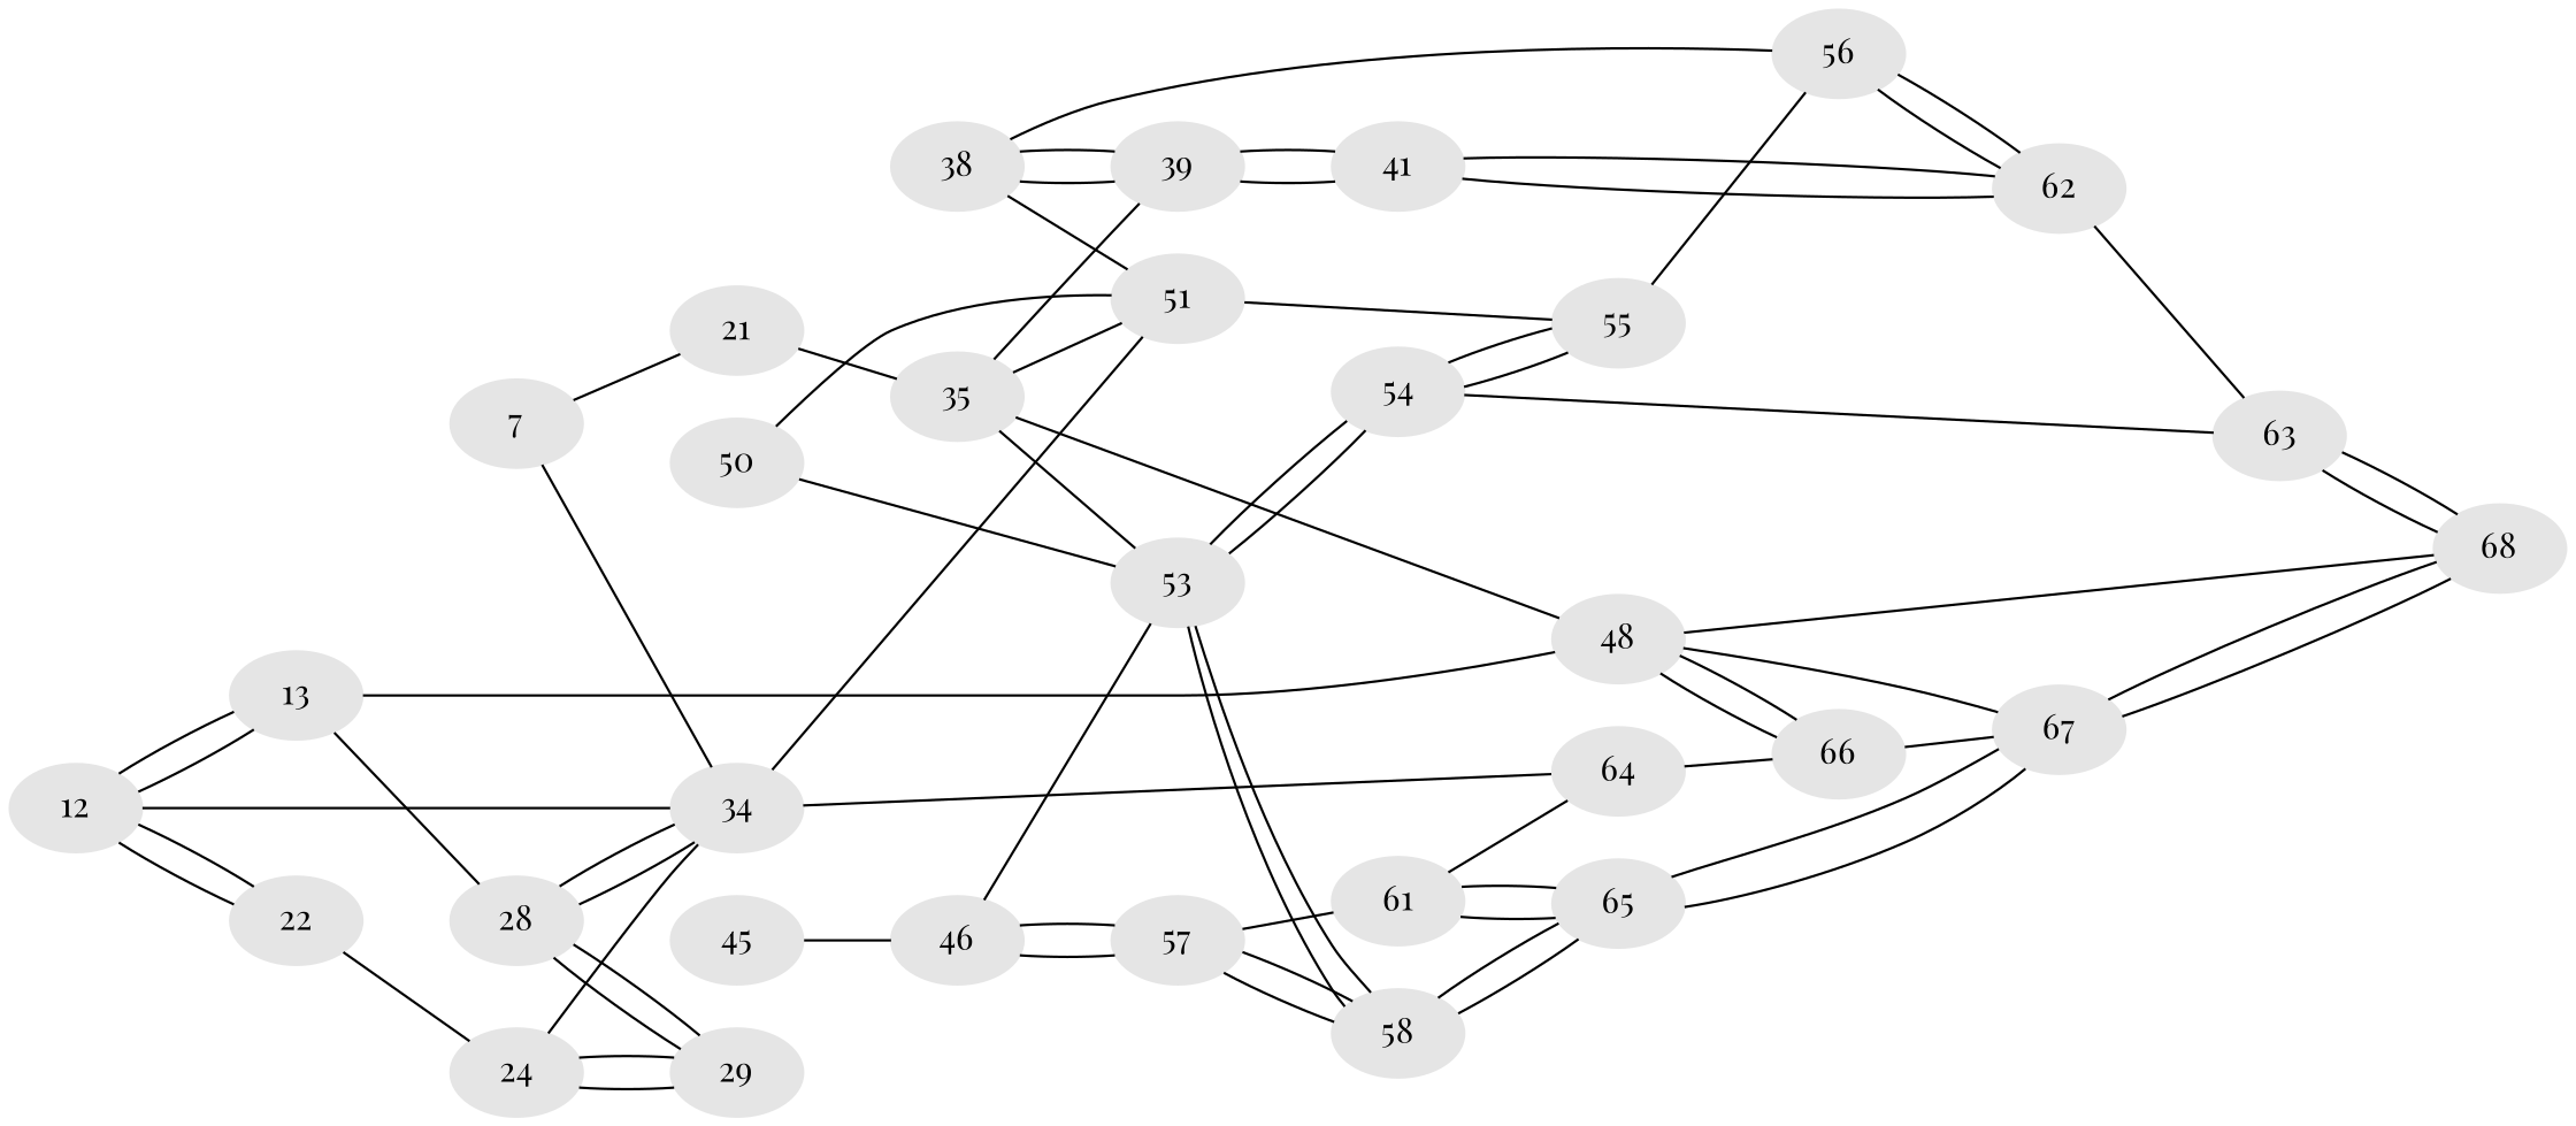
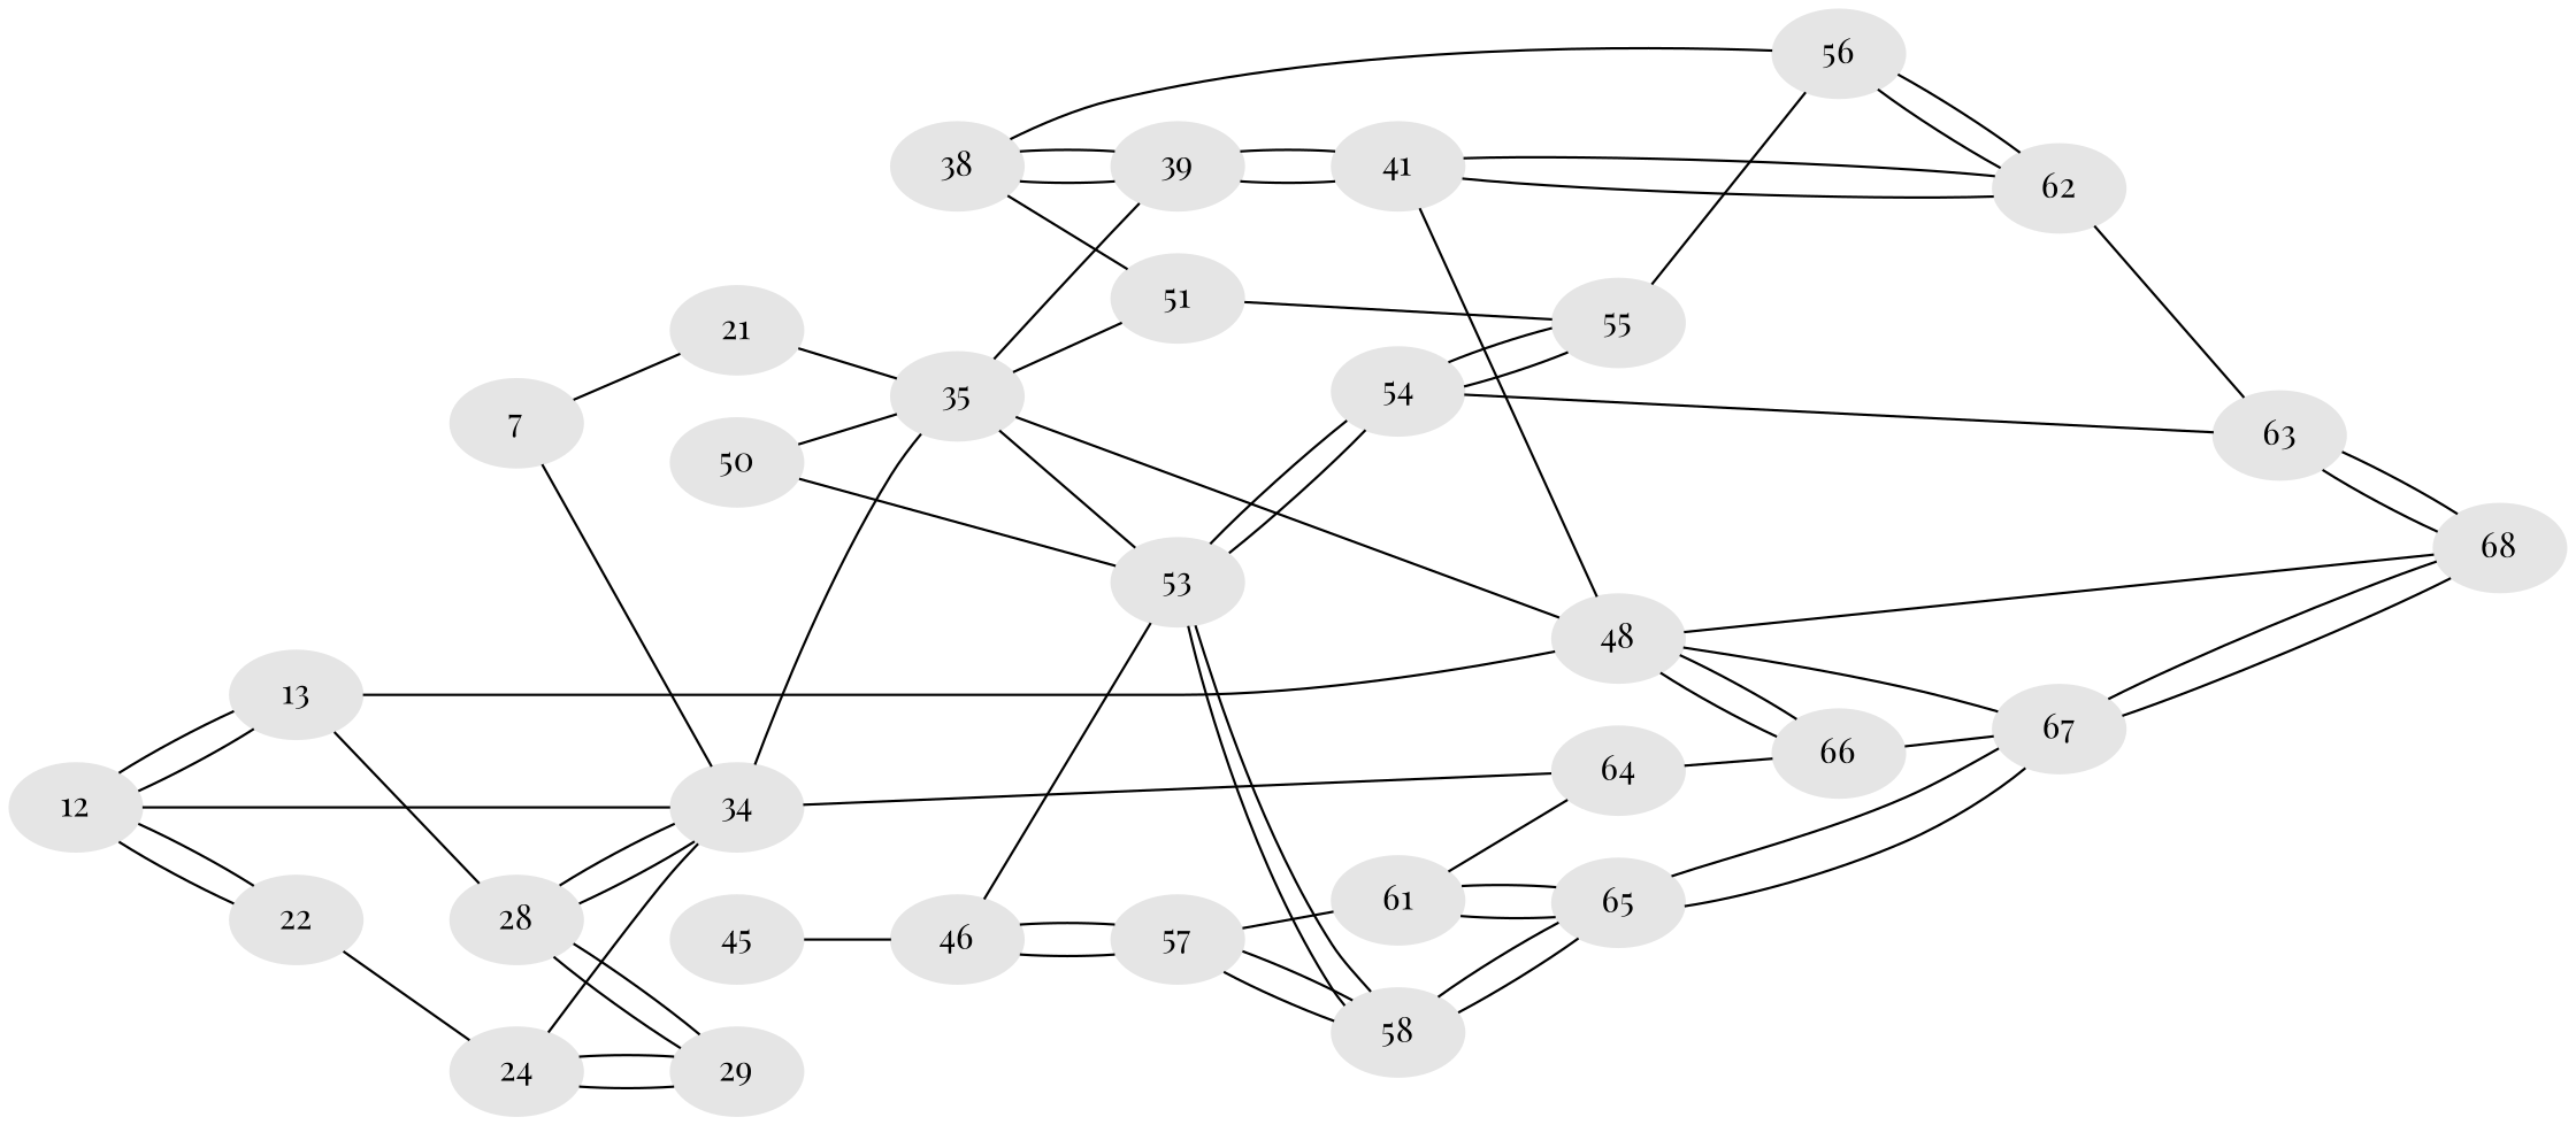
  graph {
    fontname="Playfair Display"
    rankdir=LR
    node [color=gray90 fontname="Playfair Display" style=filled]
    edge [fontname="Playfair Display"]
    21 [super="+20+6"]
    7
    34 [super="+17+16+10+18+11"]
    35 [super="+30+27+31+33"]
    64 [super="+49+60"]
    12 [super="+8+9"]
    13 [super="+2"]
    22
    28
    48 [super="+42"]
    24 [super="+23"]
    29
    66
    68
    67
    39
    51 [super="+40"]
    53 [super="+52"]
    41
    55
    54
    58
    38
    56
    62
    63
    45
    46
    57
    61
    50
    65
    21 -- 35 [weight=2]
    7 -- 21
    7 -- 34
-   34 -- 51
+   34 -- 35
    34 -- 64
    35 -- 48 [weight=2]
    35 -- 39
    35 -- 51 [weight=2]
    35 -- 53
    64 -- 66
    12 -- 34
    12 -- 13 [weight=2]
    12 -- 13
    12 -- 22 [weight=2]
    12 -- 22
    13 -- 28
    13 -- 48 [weight=2]
    22 -- 24
    28 -- 34
    28 -- 34
    28 -- 29
    28 -- 29
    48 -- 66
    48 -- 66
    48 -- 68
    48 -- 67
    24 -- 34
    24 -- 29 [weight=2]
    24 -- 29
    66 -- 67
    67 -- 68
    67 -- 68
    39 -- 41
    39 -- 41
    51 -- 55
    53 -- 54
    53 -- 54
    53 -- 58
    53 -- 58
+   41 -- 48
    41 -- 62
    41 -- 62
    55 -- 56
    54 -- 55
    54 -- 55
    54 -- 63
    58 -- 65
    58 -- 65
    38 -- 39
    38 -- 39
    38 -- 51
    38 -- 56
    56 -- 62
    56 -- 62
    62 -- 63
    63 -- 68
    63 -- 68
    45 -- 46
    46 -- 53
    46 -- 57
    46 -- 57
    57 -- 58
    57 -- 58
    57 -- 61
    61 -- 64
    61 -- 65
    61 -- 65
-   50 -- 51 [weight=2]
+   50 -- 35 [weight=2]
    50 -- 53
    65 -- 67
    65 -- 67
  }
